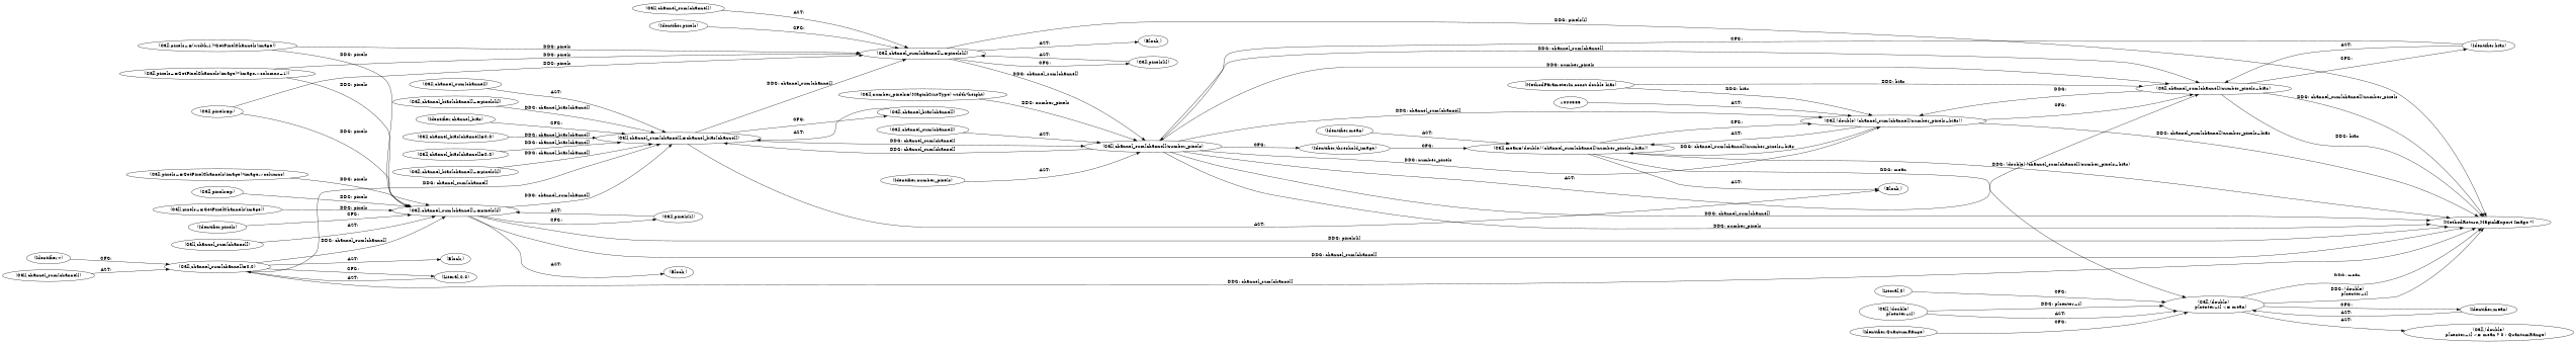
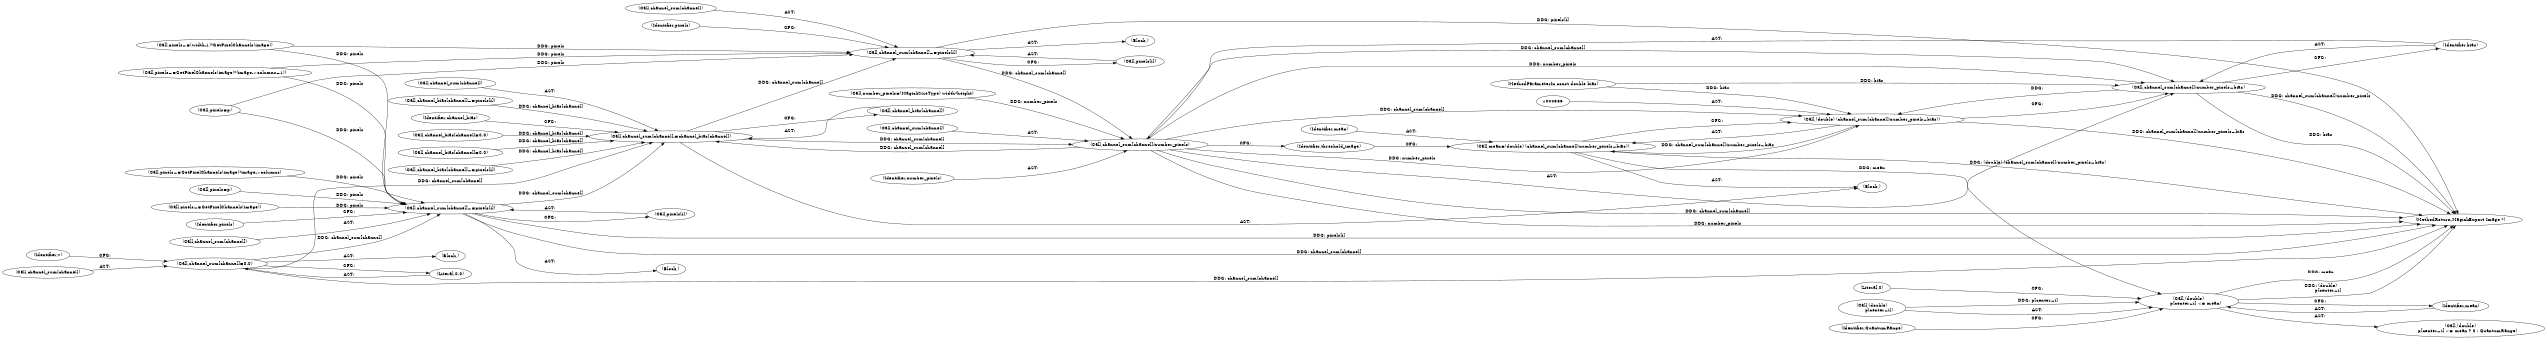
  digraph {
    rankdir=LR
    n1 [label="(Call,channel_sum[channel]=0.0)"]
    n2 [label="(Call,channel_sum[channel]+=pixels[i])"]
    n3 [label="(Call,channel_sum[channel]-=channel_bias[channel])"]
    n4 [label="(Block,)"]
    n5 [label="(Literal,0.0)"]
    n6 [label="(MethodReturn,MagickExport Image *)"]
    n7 [label="(Block,)"]
    n8 [label="(Call,pixels[i])"]
    n9 [label="(Call,channel_sum[channel]+=pixels[i])"]
    n10 [label="(Call,channel_sum[channel]/number_pixels)"]
    n11 [label="(Block,)"]
    n12 [label="(Call,channel_bias[channel])"]
    n13 [label="(Call,pixels[i])"]
    n14 [label="(Block,)"]
    n15 [label="(Call,(double) (channel_sum[channel]/number_pixels+bias))"]
    n16 [label="(Call,channel_sum[channel]/number_pixels+bias)"]
    n17 [label="(Identifier,threshold_image)"]
    n18 [label="(Call,mean=(double) (channel_sum[channel]/number_pixels+bias))"]
    n19 [label="(Identifier,bias)"]
    n20 [label="(Identifier,number_pixels)"]
    n21 [label="(Call,(double)\n          p[center+i] <= mean)"]
    n22 [label="(Identifier,mean)"]
    n23 [label="(Call,(double)\n          p[center+i] <= mean ? 0 : QuantumRange)"]
    n24 [label="(Call,pixels+=GetPixelChannels(image)*(image->columns+1))"]
    n25 [label="(Call,channel_sum[channel])"]
    n26 [label="(Identifier,v)"]
    n27 [label="(Literal,0)"]
    n28 [label="(Call,(double)\n          p[center+i])"]
    n29 [label="(Call,channel_bias[channel]+=pixels[i])"]
    n30 [label="(MethodParameterIn,const double bias)"]
    n31 [label="(Call,channel_sum[channel])"]
    n32 [label="(Identifier,pixels)"]
    n33 [label="(Call,pixels=p)"]
    n34 [label="(Call,number_pixels=(MagickSizeType) width*height)"]
    n35 [label="(Identifier,pixels)"]
    n36 [label="(Identifier,mean)"]
    n37 [label="(Call,pixels+=(width-1)*GetPixelChannels(image))"]
    n38 [label="(Call,pixels+=GetPixelChannels(image)*image->columns)"]
    n39 [label="(Call,pixels=p)"]
    n40 [label="(Call,channel_sum[channel])"]
    n41 [label="(Call,channel_bias[channel]+=pixels[i])"]
    n42 [label="(Call,pixels+=GetPixelChannels(image))"]
    n43 [label="(Identifier,QuantumRange)"]
    n44 [label="(Identifier,channel_bias)"]
    n45 [label="(Call,channel_sum[channel])"]
    n46 [label="(Call,channel_bias[channel]=0.0)"]
    n47 [label="(Call,channel_bias[channel]=0.0)"]
    n48 [label="(Call,channel_sum[channel])"]
    1000586
    n1 -> n2 [label="DDG: channel_sum[channel]"]
    n1 -> n3 [label="DDG: channel_sum[channel]"]
    n1 -> n4 [label="AST: "]
    n1 -> n5 [label="CFG: "]
    n1 -> n6 [label="DDG: channel_sum[channel]"]
    n2 -> n3 [label="DDG: channel_sum[channel]"]
    n2 -> n6 [label="DDG: pixels[i]"]
    n2 -> n6 [label="DDG: channel_sum[channel]"]
    n2 -> n7 [label="AST: "]
    n2 -> n8 [label="CFG: "]
    n3 -> n9 [label="DDG: channel_sum[channel]"]
    n3 -> n10 [label="DDG: channel_sum[channel]"]
    n3 -> n11 [label="AST: "]
    n3 -> n12 [label="CFG: "]
    n5 -> n1 [label="AST: "]
    n8 -> n2 [label="AST: "]
    n9 -> n6 [label="DDG: pixels[i]"]
    n9 -> n10 [label="DDG: channel_sum[channel]"]
    n9 -> n13 [label="CFG: "]
    n9 -> n14 [label="AST: "]
    n10 -> n3 [label="DDG: channel_sum[channel]"]
    n10 -> n6 [label="DDG: channel_sum[channel]"]
    n10 -> n6 [label="DDG: number_pixels"]
    n10 -> n15 [label="DDG: channel_sum[channel]"]
    n10 -> n15 [label="DDG: number_pixels"]
    n10 -> n16 [label="AST: "]
    n10 -> n16 [label="DDG: channel_sum[channel]"]
    n10 -> n16 [label="DDG: number_pixels"]
    n10 -> n17 [label="CFG: "]
    n12 -> n3 [label="AST: "]
    n13 -> n9 [label="AST: "]
    n15 -> n6 [label="DDG: channel_sum[channel]/number_pixels+bias"]
    n15 -> n16 [label="CFG: "]
    n15 -> n18 [label="AST: "]
    n15 -> n18 [label="DDG: channel_sum[channel]/number_pixels+bias"]
    n16 -> n6 [label="DDG: channel_sum[channel]/number_pixels"]
    n16 -> n6 [label="DDG: bias"]
    n16 -> n15 [label="DDG: "]
    n16 -> n19 [label="CFG: "]
    n17 -> n18 [label="CFG: "]
    n18 -> n6 [label="DDG: (double) (channel_sum[channel]/number_pixels+bias)"]
    n18 -> n11 [label="AST: "]
    n18 -> n15 [label="CFG: "]
    n18 -> n21 [label="DDG: mean"]
-   n19 -> n10 [label="CFG: "]
+   n19 -> n10 [label="AST: "]
    n19 -> n16 [label="AST: "]
    n20 -> n10 [label="AST: "]
    n21 -> n6 [label="DDG: mean"]
    n21 -> n6 [label="DDG: (double)\n          p[center+i]"]
    n21 -> n22 [label="CFG: "]
    n21 -> n23 [label="AST: "]
    n22 -> n21 [label="AST: "]
    n24 -> n2 [label="DDG: pixels"]
    n24 -> n9 [label="DDG: pixels"]
    n25 -> n9 [label="AST: "]
    n26 -> n1 [label="CFG: "]
    n27 -> n21 [label="CFG: "]
    n28 -> n21 [label="AST: "]
    n28 -> n21 [label="DDG: p[center+i]"]
    n29 -> n3 [label="DDG: channel_bias[channel]"]
    n30 -> n15 [label="DDG: bias"]
    n30 -> n16 [label="DDG: bias"]
    n31 -> n3 [label="AST: "]
    n32 -> n2 [label="CFG: "]
    n33 -> n2 [label="DDG: pixels"]
    n33 -> n9 [label="DDG: pixels"]
    n34 -> n10 [label="DDG: number_pixels"]
    n35 -> n9 [label="CFG: "]
    n36 -> n18 [label="AST: "]
    n37 -> n2 [label="DDG: pixels"]
    n37 -> n9 [label="DDG: pixels"]
    n38 -> n2 [label="DDG: pixels"]
    n39 -> n2 [label="DDG: pixels"]
    n40 -> n1 [label="AST: "]
    n41 -> n3 [label="DDG: channel_bias[channel]"]
    n42 -> n2 [label="DDG: pixels"]
    n43 -> n21 [label="CFG: "]
    n44 -> n3 [label="CFG: "]
    n45 -> n2 [label="AST: "]
    n46 -> n3 [label="DDG: channel_bias[channel]"]
    n47 -> n3 [label="DDG: channel_bias[channel]"]
    n48 -> n10 [label="AST: "]
    1000586 -> n15 [label="AST: "]
  }
